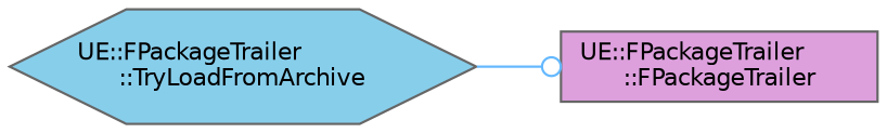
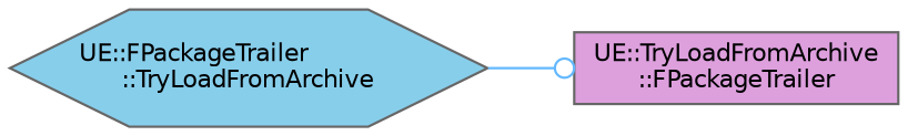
  digraph {
    rankdir=LR
    node [fontname=Helvetica fontsize=10 style=filled]
    n1 [color=gray40 fillcolor=skyblue fontcolor=black height=0.2 label="UE::FPackageTrailer\l::TryLoadFromArchive" shape=hexagon width=0.4]
-   n2 [color=grey40 fillcolor=plum height=0.2 label="UE::FPackageTrailer\l::FPackageTrailer" shape=box width=0.4]
+   n2 [color=grey40 fillcolor=plum height=0.2 label="UE::TryLoadFromArchive\l::FPackageTrailer" shape=box width=0.4]
    n1 -> n2 [color=steelblue1 fontname=Helvetica fontsize=10 labelfontname=Helvetica labelfontsize=10 style=solid arrowhead=odot]
  }
